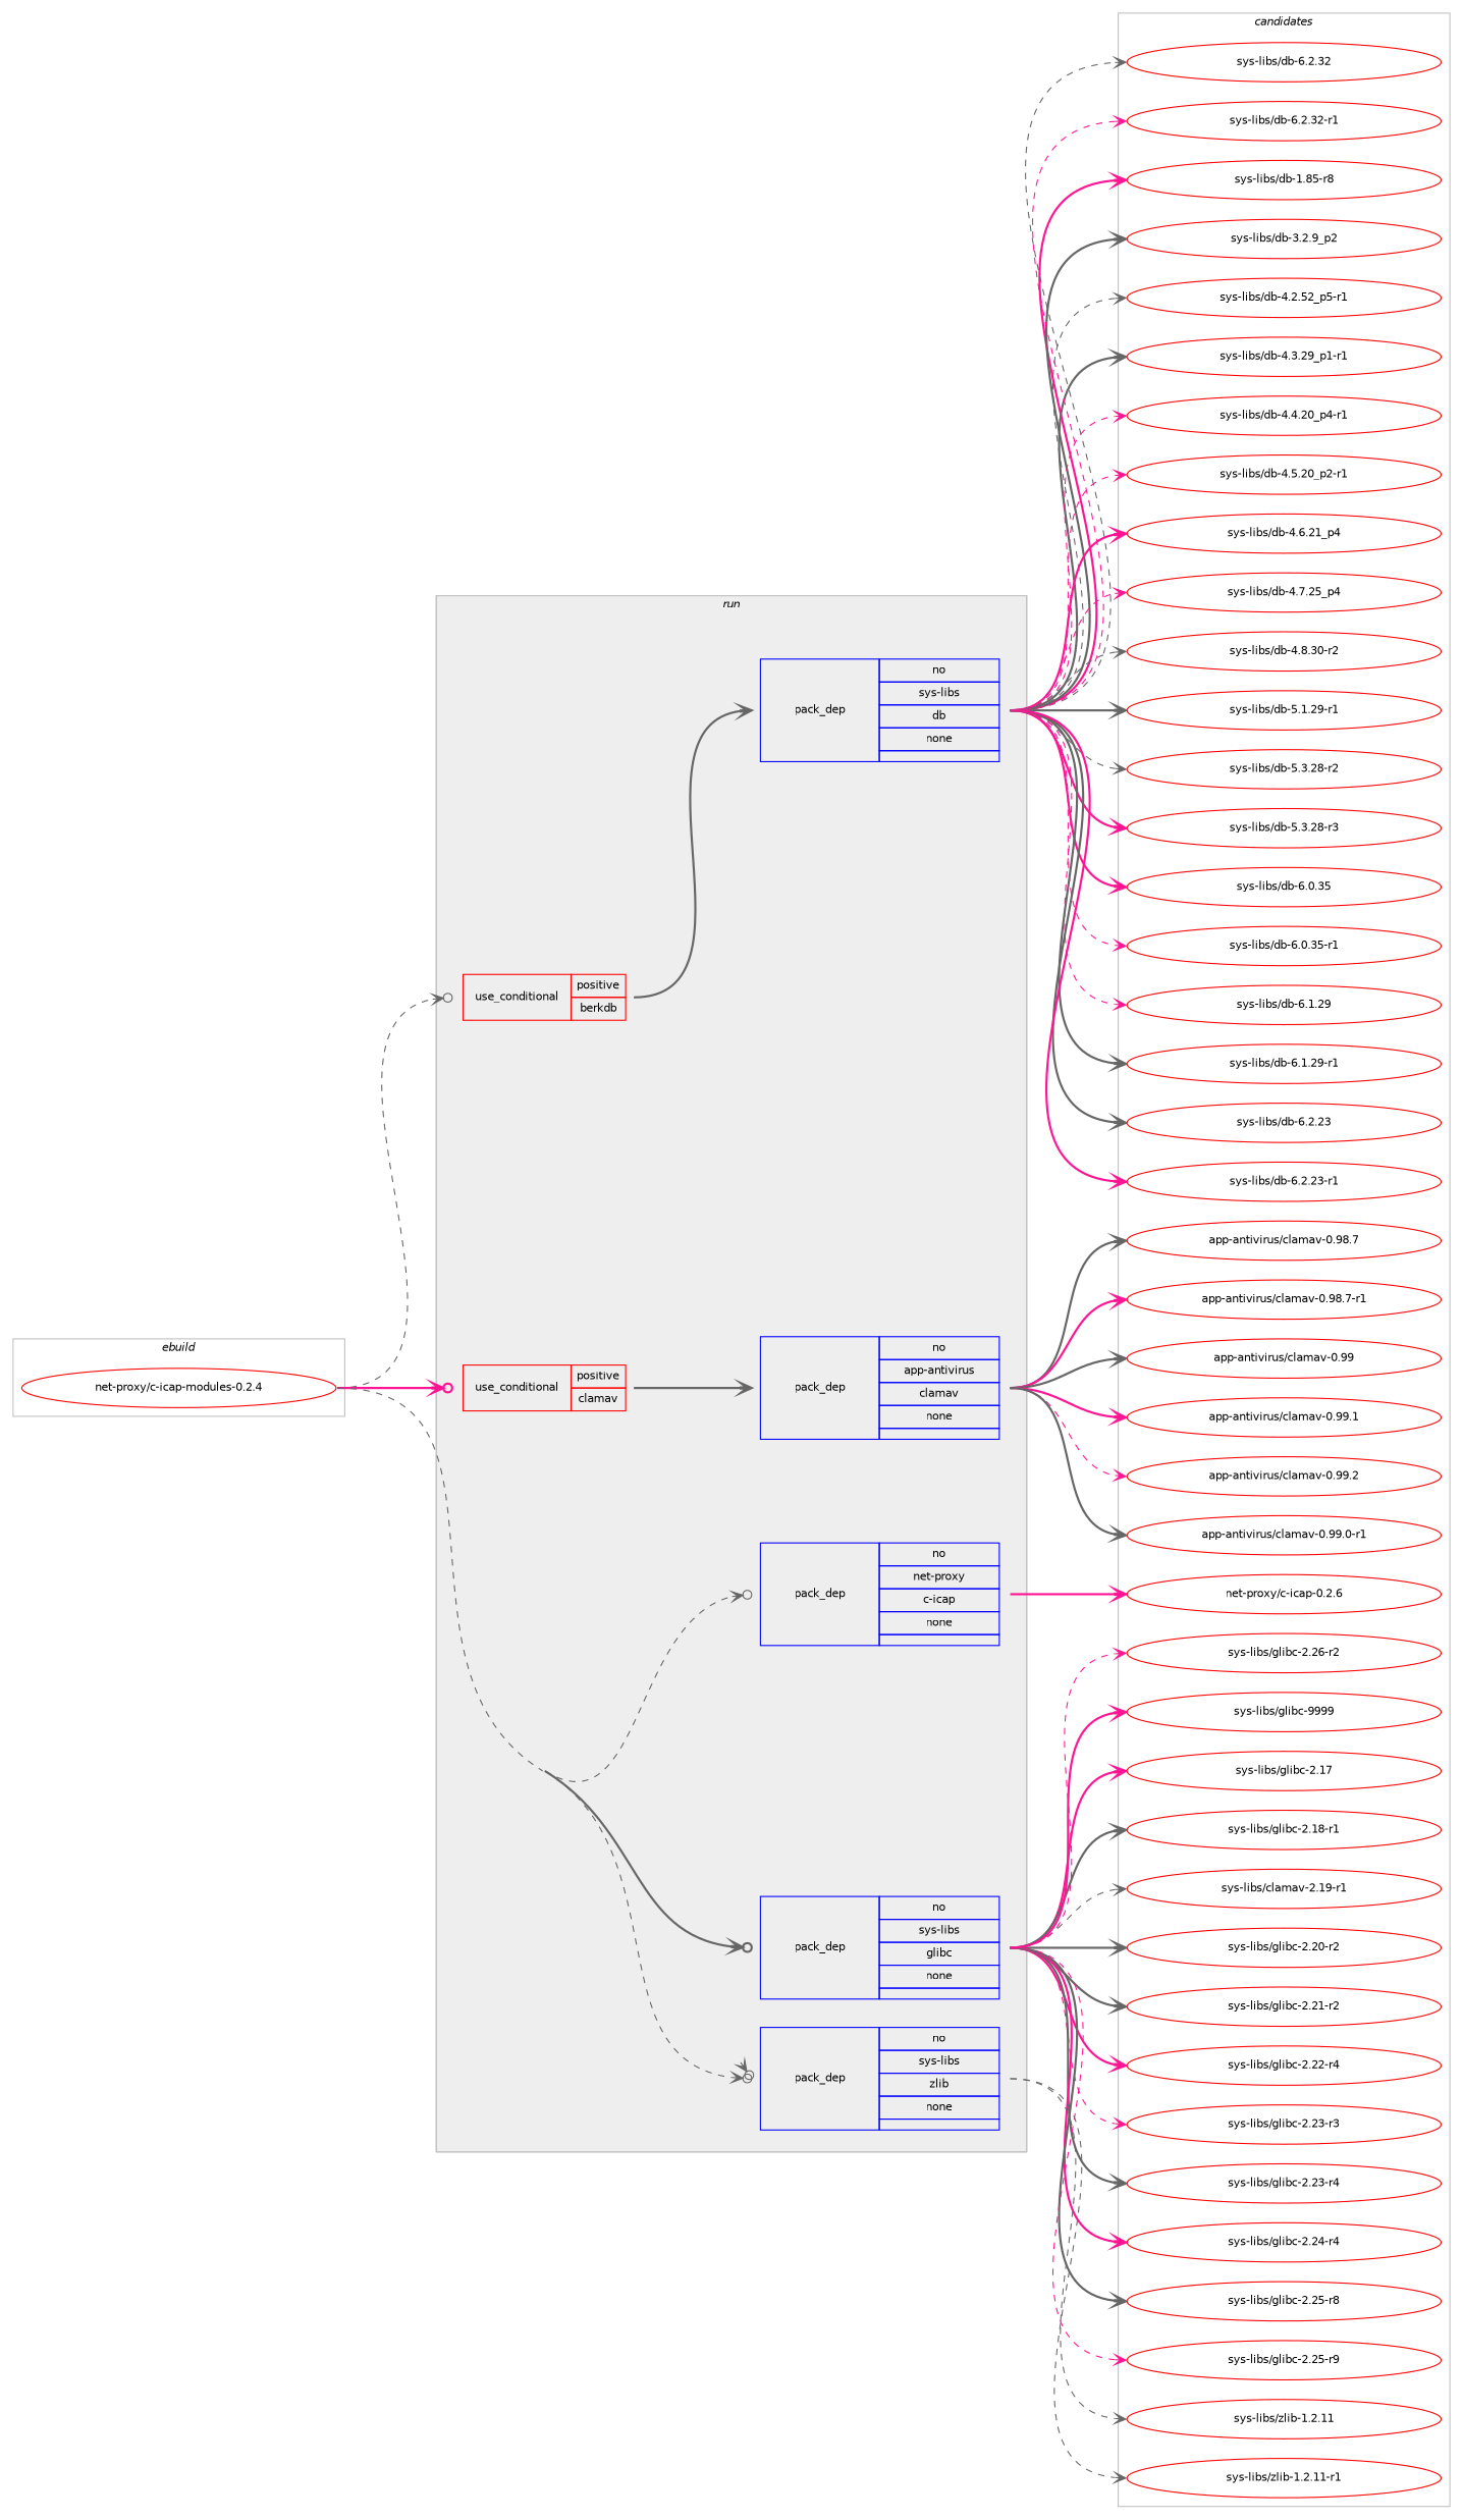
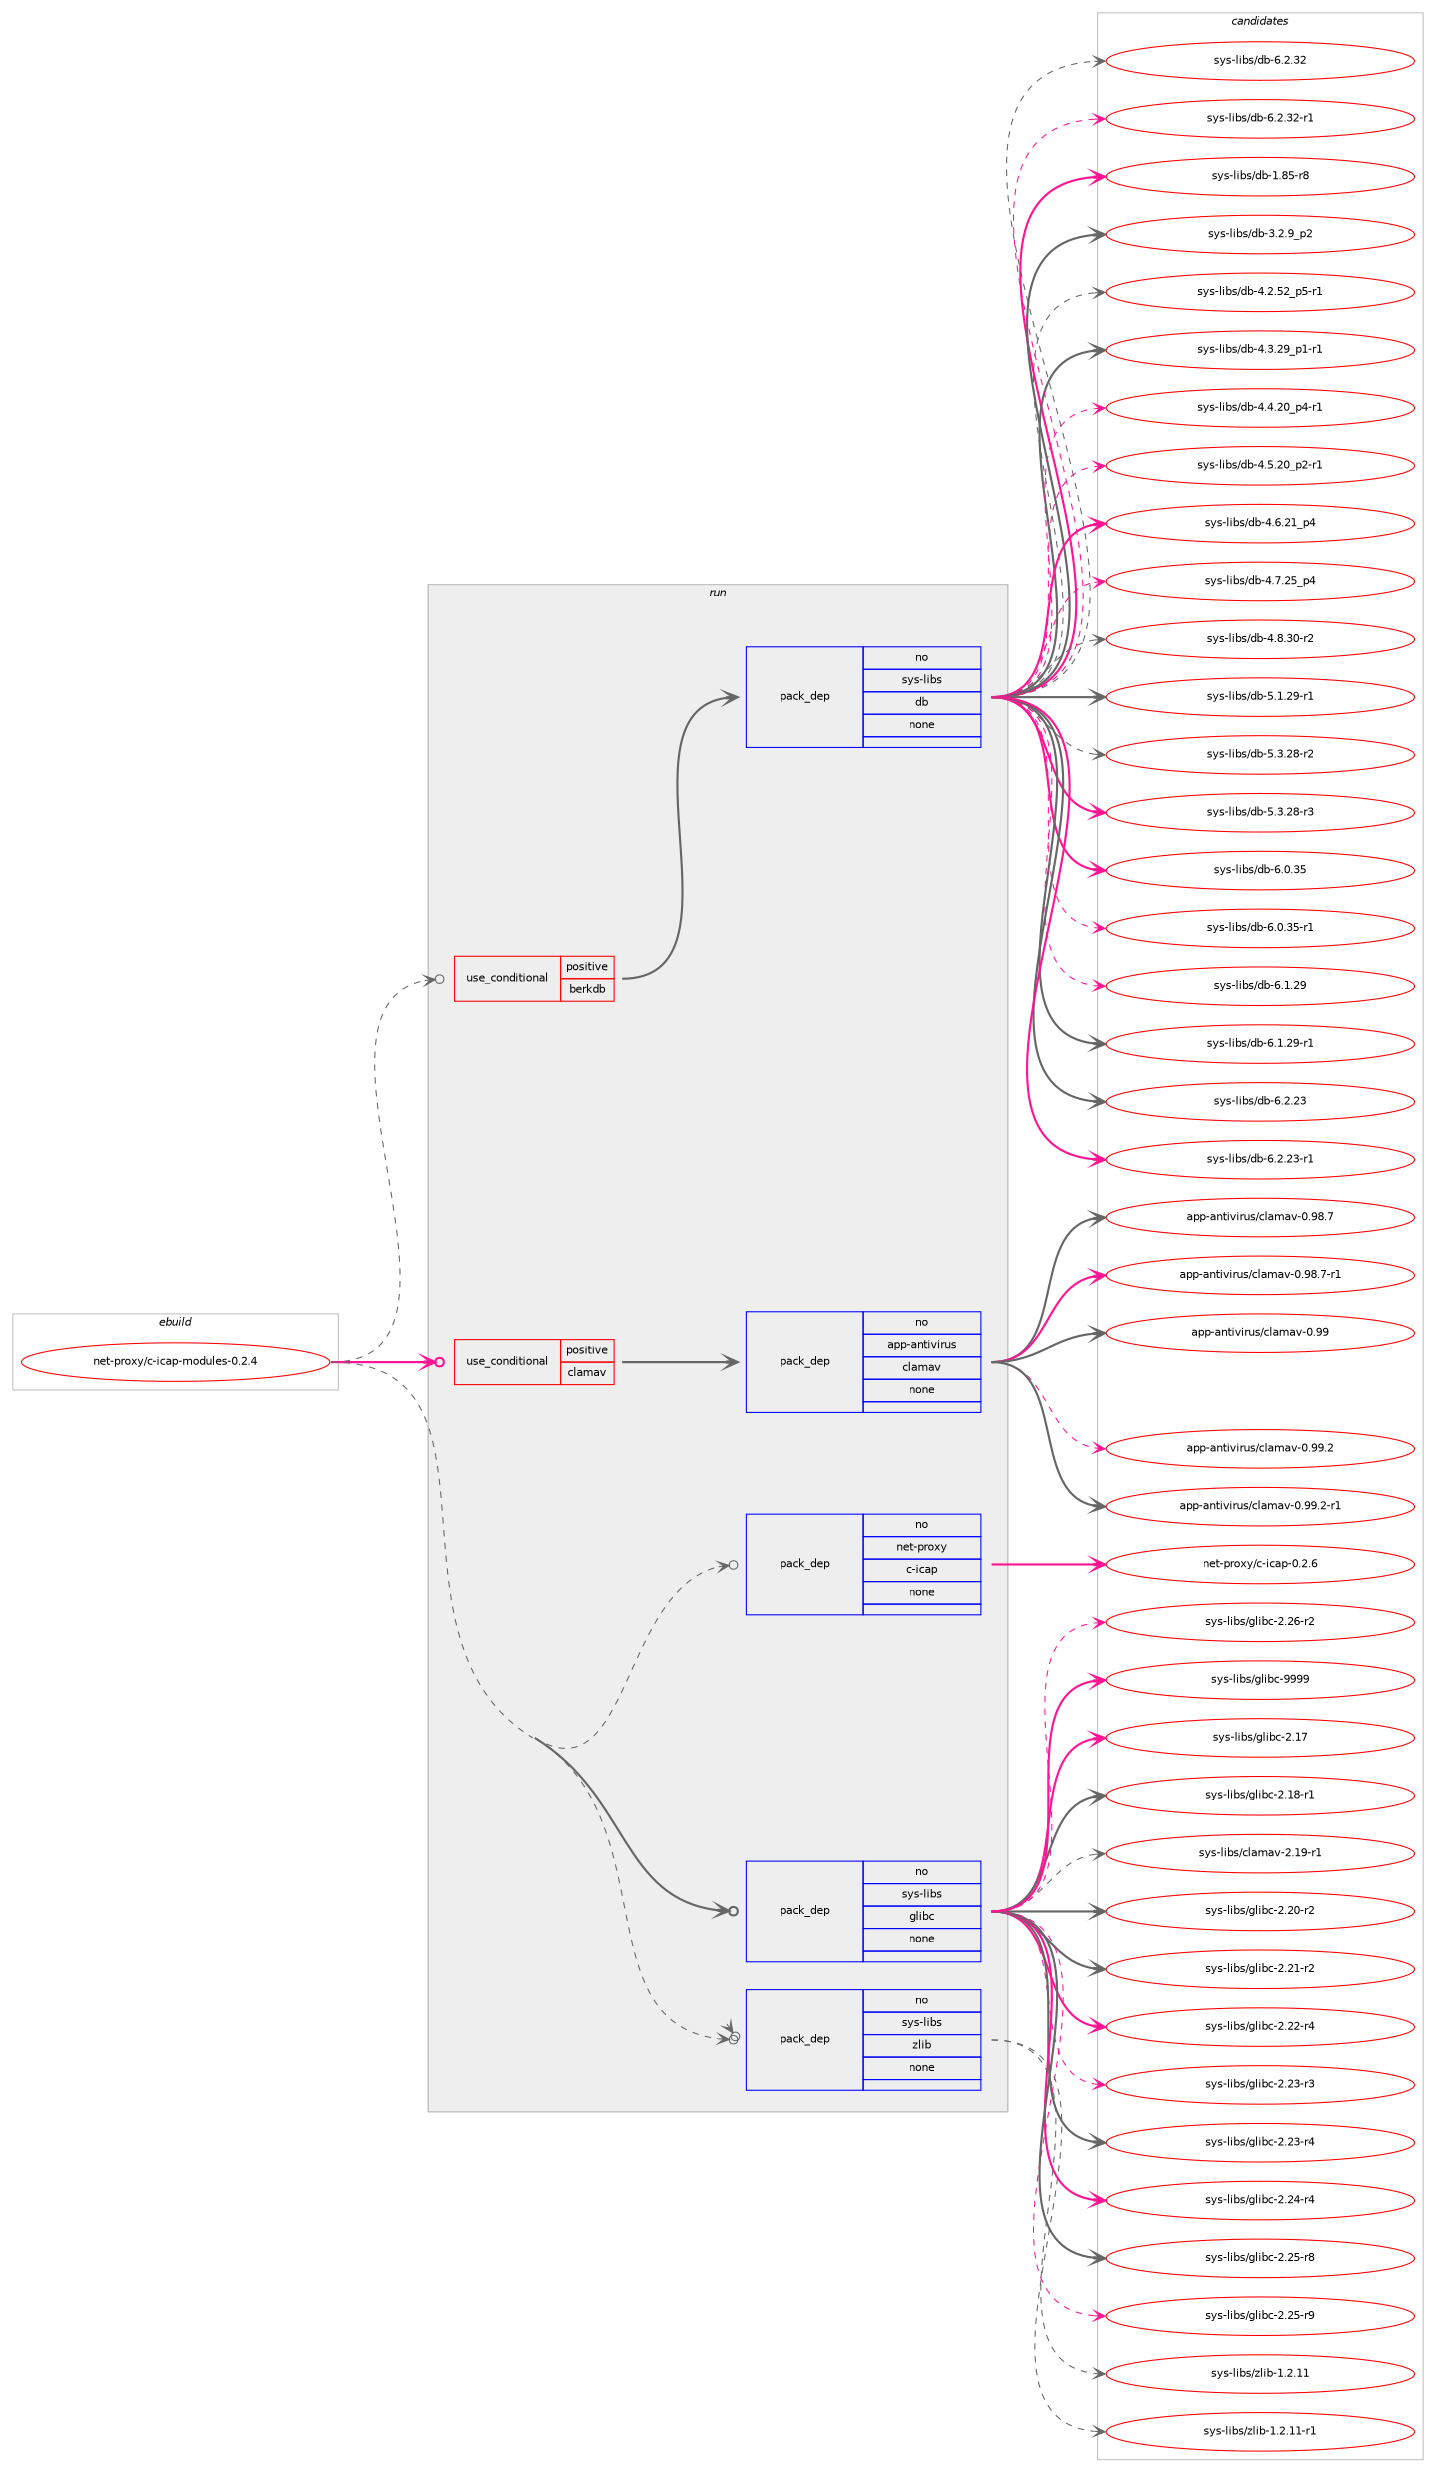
  digraph {
    compound=true
    concentrate=true
    fontname=Helvetica
    fontsize=10
    newrank=true
    rankdir=LR
    ranksep=1.5
    node [color=red fontname=Helvetica fontsize=10]
    edge [arrowhead=vee color=gray40 headport=w style=bold tailport=e weight=100]
    n1 [label="net-proxy/c-icap-modules-0.2.4" width=4]
    n2 [color=blue label=<<TABLE BORDER="0" CELLBORDER="1" CELLSPACING="0" CELLPADDING="4" WIDTH="220"><TR><TD ROWSPAN="6" CELLPADDING="30">pack_dep</TD></TR><TR><TD WIDTH="110">no</TD></TR><TR><TD>sys-libs</TD></TR><TR><TD>db</TD></TR><TR><TD>none</TD></TR><TR><TD></TD></TR></TABLE>> shape=none]
    n3 [label=<<TABLE BORDER="0" CELLBORDER="1" CELLSPACING="0" CELLPADDING="4"><TR><TD ROWSPAN="3" CELLPADDING="10">use_conditional</TD></TR><TR><TD>positive</TD></TR><TR><TD>berkdb</TD></TR></TABLE>> shape=none]
    n4 [color=blue label=<<TABLE BORDER="0" CELLBORDER="1" CELLSPACING="0" CELLPADDING="4" WIDTH="220"><TR><TD ROWSPAN="6" CELLPADDING="30">pack_dep</TD></TR><TR><TD WIDTH="110">no</TD></TR><TR><TD>app-antivirus</TD></TR><TR><TD>clamav</TD></TR><TR><TD>none</TD></TR><TR><TD></TD></TR></TABLE>> shape=none]
    n5 [label=<<TABLE BORDER="0" CELLBORDER="1" CELLSPACING="0" CELLPADDING="4"><TR><TD ROWSPAN="3" CELLPADDING="10">use_conditional</TD></TR><TR><TD>positive</TD></TR><TR><TD>clamav</TD></TR></TABLE>> shape=none]
    n6 [color=blue label=<<TABLE BORDER="0" CELLBORDER="1" CELLSPACING="0" CELLPADDING="4" WIDTH="220"><TR><TD ROWSPAN="6" CELLPADDING="30">pack_dep</TD></TR><TR><TD WIDTH="110">no</TD></TR><TR><TD>net-proxy</TD></TR><TR><TD>c-icap</TD></TR><TR><TD>none</TD></TR><TR><TD></TD></TR></TABLE>> shape=none]
    n7 [color=blue label=<<TABLE BORDER="0" CELLBORDER="1" CELLSPACING="0" CELLPADDING="4" WIDTH="220"><TR><TD ROWSPAN="6" CELLPADDING="30">pack_dep</TD></TR><TR><TD WIDTH="110">no</TD></TR><TR><TD>sys-libs</TD></TR><TR><TD>glibc</TD></TR><TR><TD>none</TD></TR><TR><TD></TD></TR></TABLE>> shape=none]
    n8 [color=blue label=<<TABLE BORDER="0" CELLBORDER="1" CELLSPACING="0" CELLPADDING="4" WIDTH="220"><TR><TD ROWSPAN="6" CELLPADDING="30">pack_dep</TD></TR><TR><TD WIDTH="110">no</TD></TR><TR><TD>sys-libs</TD></TR><TR><TD>zlib</TD></TR><TR><TD>none</TD></TR><TR><TD></TD></TR></TABLE>> shape=none]
    n9 [label="sys-libs/db-1.85-r8" width=4]
    n10 [label="sys-libs/db-3.2.9_p2" width=4]
    n11 [label="sys-libs/db-4.2.52_p5-r1" width=4]
    n12 [label="sys-libs/db-4.3.29_p1-r1" width=4]
    n13 [label="sys-libs/db-4.4.20_p4-r1" width=4]
    n14 [label="sys-libs/db-4.5.20_p2-r1" width=4]
    n15 [label="sys-libs/db-4.6.21_p4" width=4]
    n16 [label="sys-libs/db-4.7.25_p4" width=4]
    n17 [label="sys-libs/db-4.8.30-r2" width=4]
    n18 [label="sys-libs/db-5.1.29-r1" width=4]
    n19 [label="sys-libs/db-5.3.28-r2" width=4]
    n20 [label="sys-libs/db-5.3.28-r3" width=4]
    n21 [label="sys-libs/db-6.0.35" width=4]
    n22 [label="sys-libs/db-6.0.35-r1" width=4]
    n23 [label="sys-libs/db-6.1.29" width=4]
    n24 [label="sys-libs/db-6.1.29-r1" width=4]
    n25 [label="sys-libs/db-6.2.23" width=4]
    n26 [label="sys-libs/db-6.2.23-r1" width=4]
    n27 [label="sys-libs/db-6.2.32" width=4]
    n28 [label="sys-libs/db-6.2.32-r1" width=4]
    n29 [label="app-antivirus/clamav-0.98.7" width=4]
    n30 [label="app-antivirus/clamav-0.98.7-r1" width=4]
    n31 [label="app-antivirus/clamav-0.99" width=4]
-   n32 [label="app-antivirus/clamav-0.99.1" width=4]
    n33 [label="app-antivirus/clamav-0.99.2" width=4]
-   n34 [label="app-antivirus/clamav-0.99.0-r1" width=4]
+   n34 [label="app-antivirus/clamav-0.99.2-r1" width=4]
    n35 [label="sys-libs/glibc-2.17" width=4]
    n36 [label="sys-libs/glibc-2.18-r1" width=4]
    n37 [label="sys-libs/clamav-2.19-r1" width=4]
    n38 [label="sys-libs/glibc-2.20-r2" width=4]
    n39 [label="sys-libs/glibc-2.21-r2" width=4]
    n40 [label="sys-libs/glibc-2.22-r4" width=4]
    n41 [label="sys-libs/glibc-2.23-r3" width=4]
    n42 [label="sys-libs/glibc-2.23-r4" width=4]
    n43 [label="sys-libs/glibc-2.24-r4" width=4]
    n44 [label="sys-libs/glibc-2.25-r8" width=4]
    n45 [label="sys-libs/glibc-2.25-r9" width=4]
    n46 [label="sys-libs/glibc-2.26-r2" width=4]
    n47 [label="sys-libs/glibc-9999" width=4]
    n48 [label="net-proxy/c-icap-0.2.6" width=4]
    n49 [label="sys-libs/zlib-1.2.11" width=4]
    n50 [label="sys-libs/zlib-1.2.11-r1" width=4]
    subgraph cluster_1 {
      color=gray
      label=<<i>ebuild</i>>
      rank=same
      n1
    }
    subgraph cluster_2 {
      color=gray
      label=<<i>dependencies</i>>
      subgraph cluster_3 {
        color=gray
        fillcolor="#eeeeee"
        label=<<i>compile</i>>
        style=filled
      }
      subgraph cluster_4 {
        color=gray
        fillcolor="#eeeeee"
        label=<<i>compile and run</i>>
        style=filled
        subgraph sub_5 {
          color=gray
          fillcolor="#eeeeee"
          label=<<i>compile and run</i>>
          style=filled
          n3
          subgraph sub_6 {
            color=gray
            fillcolor="#eeeeee"
            label=<<i>compile and run</i>>
            style=filled
            n2
          }
        }
        subgraph sub_7 {
          color=gray
          fillcolor="#eeeeee"
          label=<<i>compile and run</i>>
          style=filled
          n5
          subgraph sub_8 {
            color=gray
            fillcolor="#eeeeee"
            label=<<i>compile and run</i>>
            style=filled
            n4
          }
        }
        subgraph sub_9 {
          color=gray
          fillcolor="#eeeeee"
          label=<<i>compile and run</i>>
          style=filled
          n6
        }
        subgraph sub_10 {
          color=gray
          fillcolor="#eeeeee"
          label=<<i>compile and run</i>>
          style=filled
          n7
        }
        subgraph sub_11 {
          color=gray
          fillcolor="#eeeeee"
          label=<<i>compile and run</i>>
          style=filled
          n8
        }
      }
      subgraph cluster_12 {
        color=gray
        fillcolor="#eeeeee"
        label=<<i>run</i>>
        style=filled
      }
    }
    subgraph cluster_13 {
      color=gray
      label=<<i>candidates</i>>
      rank=same
      subgraph sub_14 {
        color=black
        label=<<i>candidates</i>>
        nodesep=1
        rank=same
        n9
        n10
        n11
        n12
        n13
        n14
        n15
        n16
        n17
        n18
        n19
        n20
        n21
        n22
        n23
        n24
        n25
        n26
        n27
        n28
      }
      subgraph sub_15 {
        color=black
        label=<<i>candidates</i>>
        nodesep=1
        rank=same
        n29
        n30
        n31
-       n32
        n33
        n34
      }
      subgraph sub_16 {
        color=black
        label=<<i>candidates</i>>
        nodesep=1
        rank=same
        n35
        n36
        n37
        n38
        n39
        n40
        n41
        n42
        n43
        n44
        n45
        n46
        n47
      }
      subgraph sub_17 {
        color=black
        label=<<i>candidates</i>>
        nodesep=1
        rank=same
        n48
      }
      subgraph sub_18 {
        color=black
        label=<<i>candidates</i>>
        nodesep=1
        rank=same
        n49
        n50
      }
    }
    n1 -> n3 [arrowhead=odotvee style=dashed weight=20]
    n1 -> n5 [arrowhead=odotvee color=deeppink weight=20]
    n1 -> n6 [arrowhead=odotvee style=dashed weight=20]
    n1 -> n7 [arrowhead=odotvee weight=20]
    n1 -> n8 [arrowhead=odotvee style=dashed weight=20]
    n2 -> n9 [color=deeppink]
    n2 -> n10
    n2 -> n11 [style=dashed]
    n2 -> n12
    n2 -> n13 [color=deeppink style=dashed]
    n2 -> n14 [color=deeppink style=dashed]
    n2 -> n15 [color=deeppink]
    n2 -> n16 [color=deeppink style=dashed]
    n2 -> n17 [style=dashed]
    n2 -> n18
    n2 -> n19 [style=dashed]
    n2 -> n20 [color=deeppink]
    n2 -> n21 [color=deeppink]
    n2 -> n22 [color=deeppink style=dashed]
    n2 -> n23 [color=deeppink style=dashed]
    n2 -> n24
    n2 -> n25
    n2 -> n26 [color=deeppink]
    n2 -> n27 [style=dashed]
    n2 -> n28 [color=deeppink style=dashed]
    n3 -> n2 [weight=20]
    n4 -> n29
    n4 -> n30 [color=deeppink]
    n4 -> n31
-   n4 -> n32 [color=deeppink]
    n4 -> n33 [color=deeppink style=dashed]
    n4 -> n34
    n5 -> n4 [weight=20]
    n6 -> n48 [color=deeppink]
    n7 -> n35 [color=deeppink]
    n7 -> n36
    n7 -> n37 [style=dashed]
    n7 -> n38
    n7 -> n39
    n7 -> n40 [color=deeppink]
    n7 -> n41 [color=deeppink style=dashed]
    n7 -> n42
    n7 -> n43 [color=deeppink]
    n7 -> n44
    n7 -> n45 [color=deeppink style=dashed]
    n7 -> n46 [color=deeppink style=dashed]
    n7 -> n47 [color=deeppink]
    n8 -> n49 [style=dashed]
    n8 -> n50 [style=dashed]
  }
